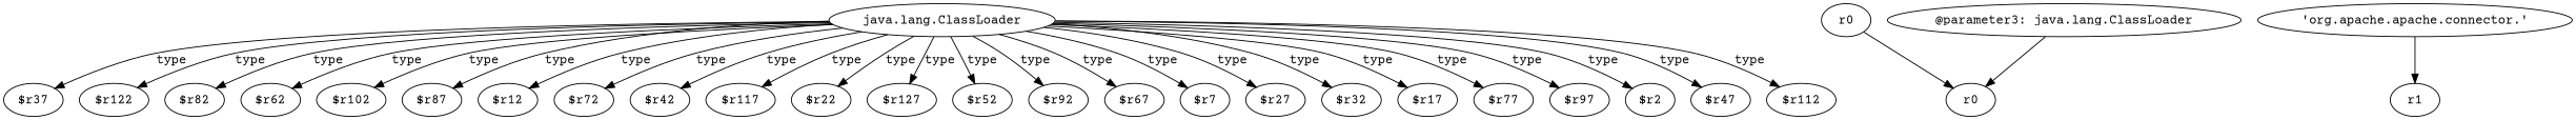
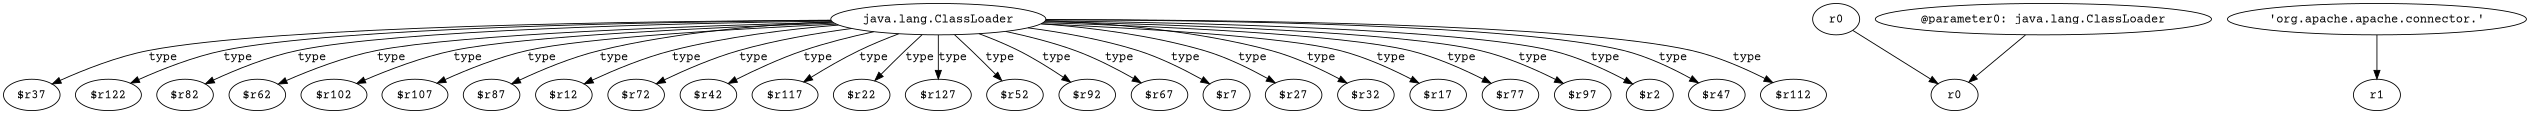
  digraph {
    fontname="Courier Prime"
    node [fontname="Courier Prime"]
    edge [fontname="Courier Prime"]
    n1 [label="java.lang.ClassLoader"]
    n2 [label="$r37"]
    n3 [label="$r122"]
    n4 [label="$r82"]
    n5 [label="$r62"]
    n6 [label="$r102"]
+   n7 [label="$r107"]
    n8 [label="$r87"]
    n9 [label="$r12"]
    n10 [label="$r72"]
    n11 [label="$r42"]
    n12 [label="$r117"]
    n13 [label="$r22"]
    n14 [label="$r127"]
    n15 [label="$r52"]
    n16 [label="$r92"]
    n17 [label="$r67"]
    n18 [label="$r7"]
    n19 [label="$r27"]
    n20 [label="$r32"]
    n21 [label="$r17"]
    n22 [label="$r77"]
    n23 [label="$r97"]
    n24 [label="$r2"]
    n25 [label="$r47"]
    n26 [label="$r112"]
    n27 [label=r0]
    n28 [label=r0]
-   n29 [label="@parameter3: java.lang.ClassLoader"]
+   n29 [label="@parameter0: java.lang.ClassLoader"]
    n30 [label="'org.apache.apache.connector.'"]
    n31 [label=r1]
    n1 -> n2 [label=type]
    n1 -> n3 [label=type]
    n1 -> n4 [label=type]
    n1 -> n5 [label=type]
    n1 -> n6 [label=type]
+   n1 -> n7 [label=type]
    n1 -> n8 [label=type]
    n1 -> n9 [label=type]
    n1 -> n10 [label=type]
    n1 -> n11 [label=type]
    n1 -> n12 [label=type]
    n1 -> n13 [label=type]
    n1 -> n14 [label=type]
    n1 -> n15 [label=type]
    n1 -> n16 [label=type]
    n1 -> n17 [label=type]
    n1 -> n18 [label=type]
    n1 -> n19 [label=type]
    n1 -> n20 [label=type]
    n1 -> n21 [label=type]
    n1 -> n22 [label=type]
    n1 -> n23 [label=type]
    n1 -> n24 [label=type]
    n1 -> n25 [label=type]
    n1 -> n26 [label=type]
    n27 -> n28
    n29 -> n28
    n30 -> n31
  }
